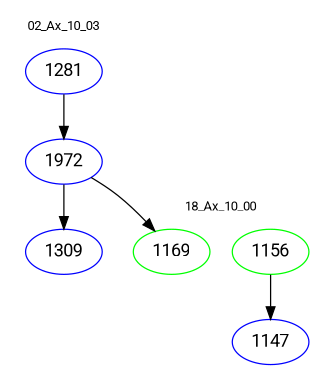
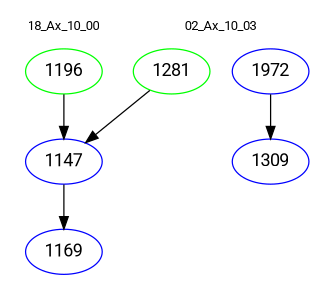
  digraph {
    fontname=Roboto
    node [color=green fontname=Roboto]
    edge [color=black fontname=Roboto]
-   n1 [label=1156]
+   n1 [label=1196]
    n2 [color=blue label=1147]
-   n3 [label=1169]
-   n4 [color=blue label=1281]
+   n3 [color=blue label=1169]
+   n4 [label=1281]
    n5 [color=blue label=1972]
    n6 [color=blue label=1309]
    subgraph cluster_1 {
      color=white
      fontsize=10
      label="18_Ax_10_00"
      n1
      n2
      n3
    }
    subgraph cluster_2 {
      color=white
      fontsize=10
      label="02_Ax_10_03"
      n4
      n5
      n6
    }
    n1 -> n2
-   n5 -> n3
-   n4 -> n5
+   n2 -> n3
+   n4 -> n2
    n5 -> n6
  }
